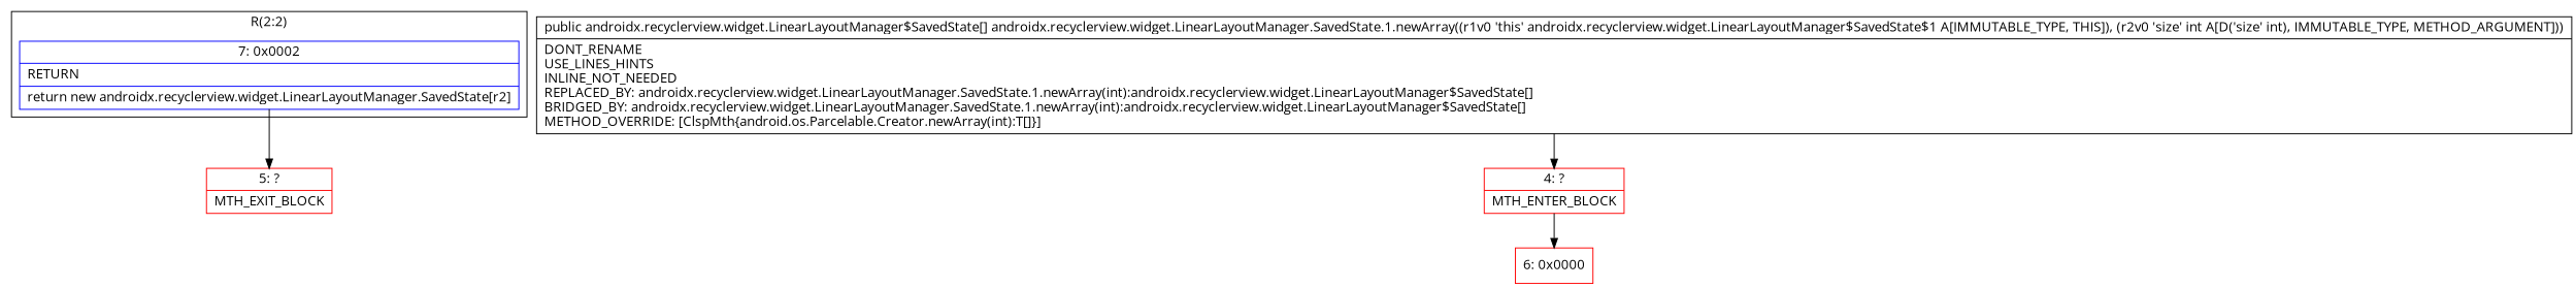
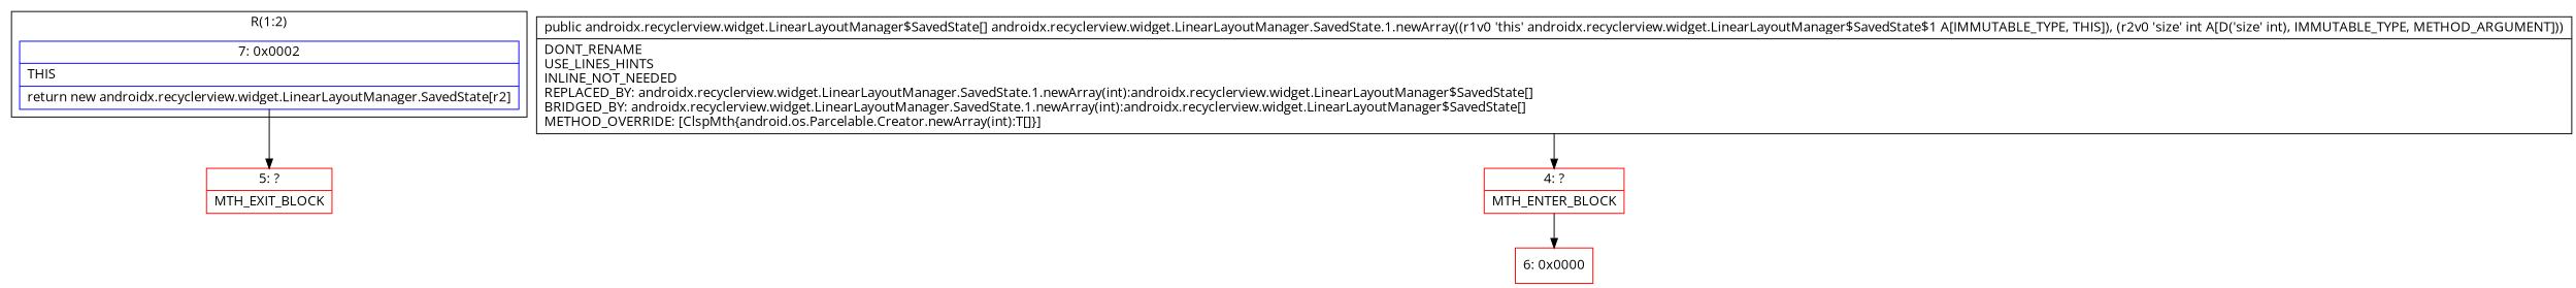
  digraph {
    fontname="Open Sans"
    node [color=red fontname="Open Sans" shape=record]
    edge [fontname="Open Sans"]
-   n1 [color=blue label="{7\:\ 0x0002|RETURN\l|return new androidx.recyclerview.widget.LinearLayoutManager.SavedState[r2]\l}"]
+   n1 [color=blue label="{7\:\ 0x0002|THIS\l|return new androidx.recyclerview.widget.LinearLayoutManager.SavedState[r2]\l}"]
    n2 [label="{5\:\ ?|MTH_EXIT_BLOCK\l}"]
    n3 [label="{4\:\ ?|MTH_ENTER_BLOCK\l}"]
    n4 [label="{6\:\ 0x0000}"]
    n5 [label="{public androidx.recyclerview.widget.LinearLayoutManager$SavedState[] androidx.recyclerview.widget.LinearLayoutManager.SavedState.1.newArray((r1v0 'this' androidx.recyclerview.widget.LinearLayoutManager$SavedState$1 A[IMMUTABLE_TYPE, THIS]), (r2v0 'size' int A[D('size' int), IMMUTABLE_TYPE, METHOD_ARGUMENT]))  | DONT_RENAME\lUSE_LINES_HINTS\lINLINE_NOT_NEEDED\lREPLACED_BY: androidx.recyclerview.widget.LinearLayoutManager.SavedState.1.newArray(int):androidx.recyclerview.widget.LinearLayoutManager$SavedState[]\lBRIDGED_BY: androidx.recyclerview.widget.LinearLayoutManager.SavedState.1.newArray(int):androidx.recyclerview.widget.LinearLayoutManager$SavedState[]\lMETHOD_OVERRIDE: [ClspMth\{android.os.Parcelable.Creator.newArray(int):T[]\}]\l}" color=""]
    subgraph cluster_1 {
-     label="R(2:2)"
+     label="R(1:2)"
      n1
    }
    n1 -> n2
    n3 -> n4
    n5 -> n3
  }
